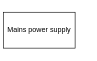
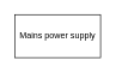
  <mxCell id="0" />
  <mxCell id="1" parent="0" />
- <mxCell id="2" value="Mains power supply" style="rounded=0;whiteSpace=wrap;html=1;" vertex="1" parent="1"><mxGeometry x="5" y="20" width="120" height="60" as="geometry" /></mxCell>
+ <mxCell id="2" value="Mains power supply" style="rounded=0;whiteSpace=wrap;html=1;" vertex="1" parent="1"><mxGeometry x="20" y="20" width="120" height="60" as="geometry" /></mxCell>
